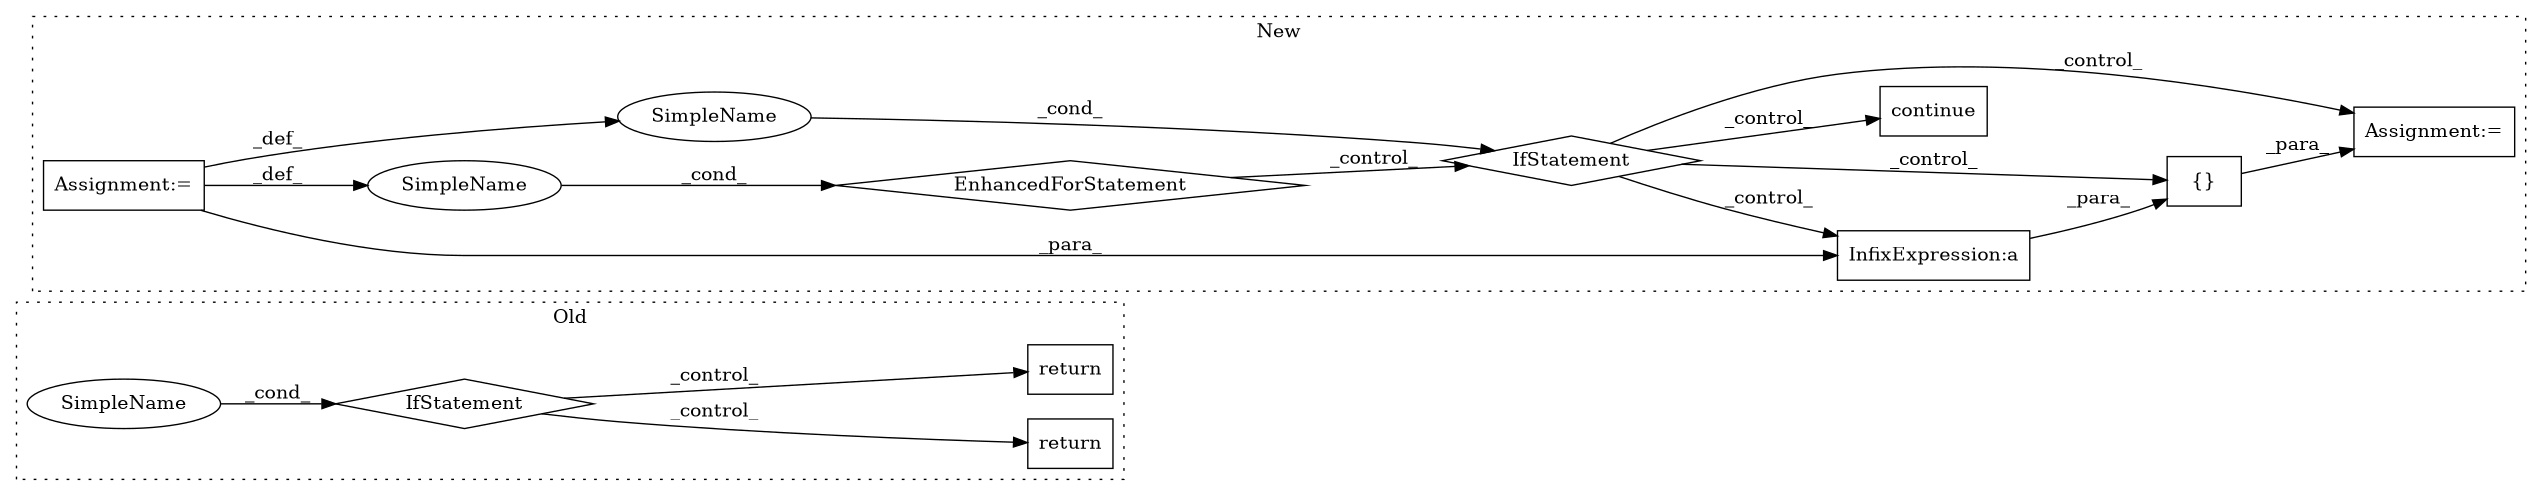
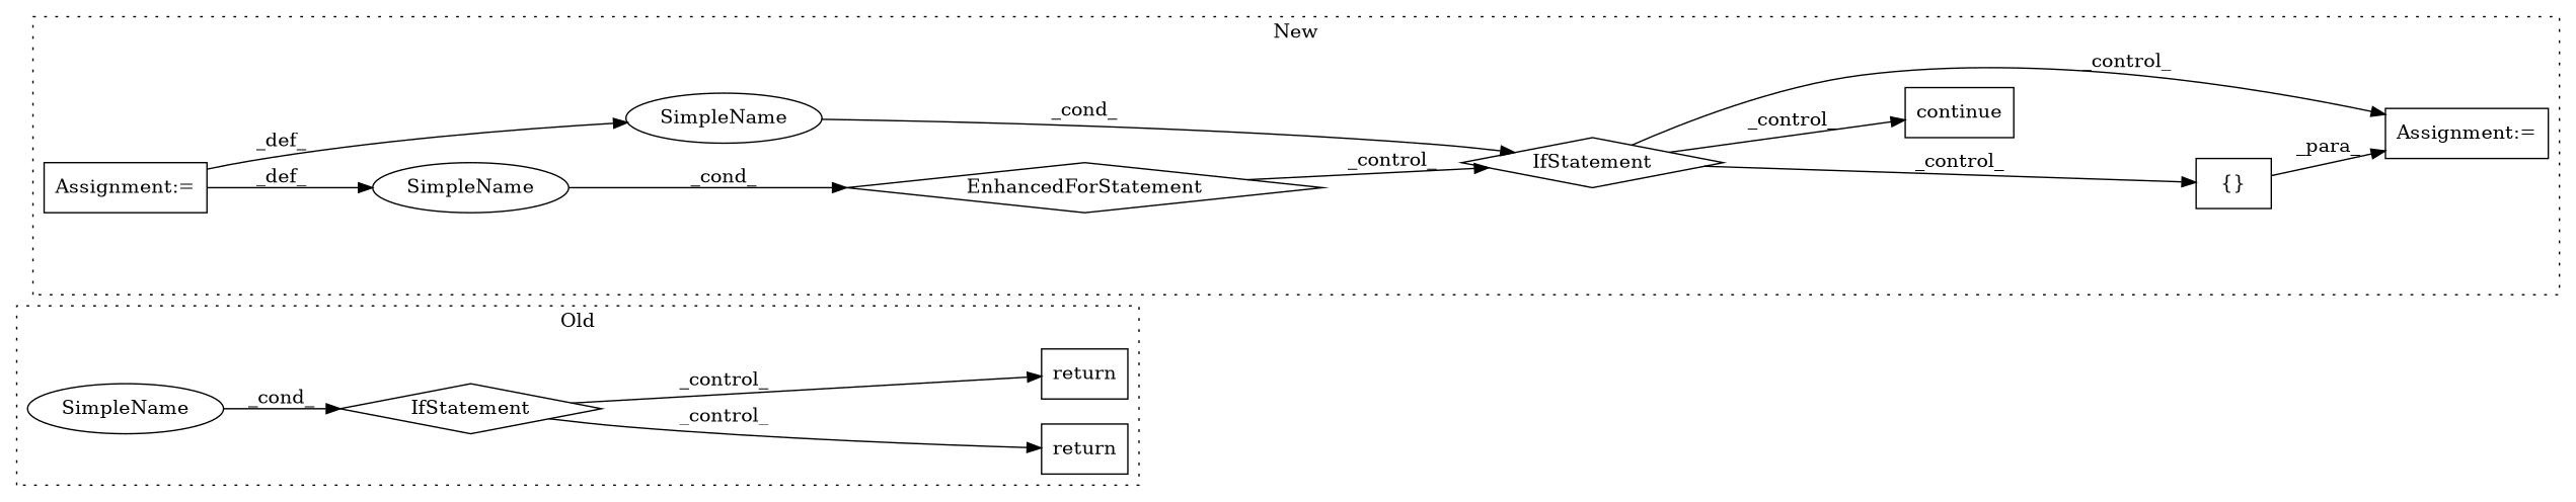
  digraph {
    rankdir=LR
    node [a=42 l=7 shape=box]
    n1 [a=41 label=return s=16470]
    n2 [label=SimpleName shape=ellipse l=""]
    n3 [a=41 label=return s=16382]
    n4 [a=25 l="4,2" label=IfStatement s="16174,16211" shape=diamond]
    n5 [a=18 l=9 label=continue s=16859]
    n6 [a=25 l="4,2" label=IfStatement s="16788,16847" shape=diamond]
    n7 [label=SimpleName shape=ellipse l=""]
    n8 [label=SimpleName s=16749 shape=ellipse]
    n9 [a=7 l=2 label="Assignment:=" s=16887]
    n10 [a=70 l="53,2" label=EnhancedForStatement s="16692,16778" shape=diamond]
    n11 [a=7 l="53,2" label="Assignment:=" s="16692,16778"]
-   n12 [a=27 l=3 label="InfixExpression:a" s=16904]
    n13 [a=4 l="1,1" label="{}" s="16898,16945"]
    subgraph cluster_1 {
      label=Old
      style=dotted
      n1
      n2
      n3
      n4
    }
    subgraph cluster_2 {
      label=New
      style=dotted
      n5
      n6
      n7
      n8
      n9
      n10
      n11
-     n12
      n13
    }
    n2 -> n4 [label=_cond_]
    n4 -> n1 [label=_control_]
    n4 -> n3 [label=_control_]
    n6 -> n5 [label=_control_]
    n6 -> n9 [label=_control_]
-   n6 -> n12 [label=_control_]
    n6 -> n13 [label=_control_]
    n7 -> n6 [label=_cond_]
    n8 -> n10 [label=_cond_]
    n10 -> n6 [label=_control_]
    n11 -> n7 [label=_def_]
    n11 -> n8 [label=_def_]
-   n11 -> n12 [label=_para_]
-   n12 -> n13 [label=_para_]
    n13 -> n9 [label=_para_]
  }
